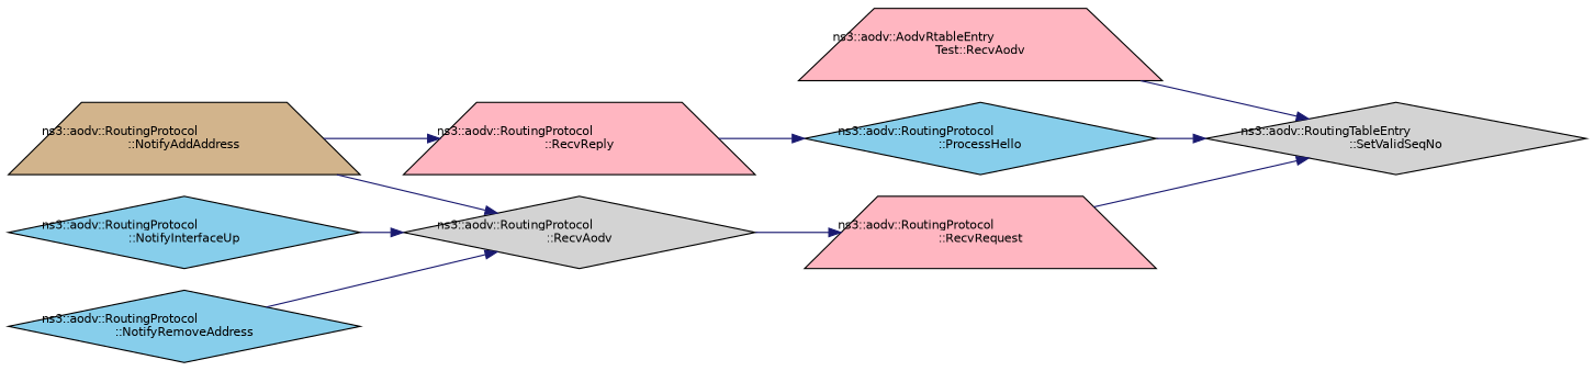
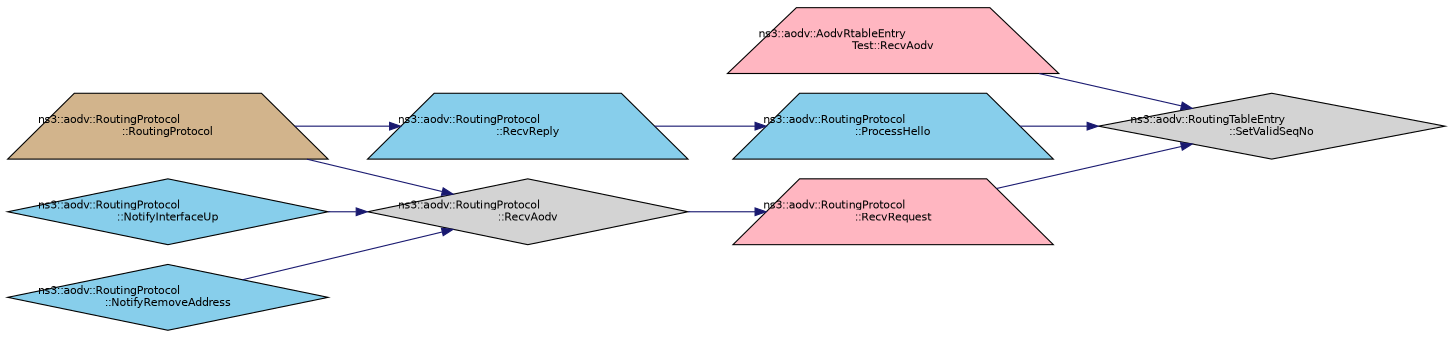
  digraph {
    rankdir=RL
    node [color=black fillcolor=skyblue fontname=Helvetica fontsize=10 shape=diamond style=filled]
    edge [color=midnightblue dir=back fontname=Helvetica fontsize=10 labelfontname=Helvetica labelfontsize=10 style=solid]
    n1 [fillcolor=lightgrey fontcolor=black height=0.2 label="ns3::aodv::RoutingTableEntry\l::SetValidSeqNo" width=0.4]
    n2 [fillcolor=lightpink height=0.2 label="ns3::aodv::AodvRtableEntry\lTest::RecvAodv" shape=trapezium width=0.4]
-   n3 [height=0.2 label="ns3::aodv::RoutingProtocol\l::ProcessHello" width=0.4]
+   n3 [height=0.2 label="ns3::aodv::RoutingProtocol\l::ProcessHello" shape=trapezium width=0.4]
    n4 [fillcolor=lightpink height=0.2 label="ns3::aodv::RoutingProtocol\l::RecvRequest" shape=trapezium width=0.4]
-   n5 [fillcolor=lightpink height=0.2 label="ns3::aodv::RoutingProtocol\l::RecvReply" shape=trapezium width=0.4]
+   n5 [height=0.2 label="ns3::aodv::RoutingProtocol\l::RecvReply" shape=trapezium width=0.4]
    n6 [fillcolor=lightgrey height=0.2 label="ns3::aodv::RoutingProtocol\l::RecvAodv" width=0.4]
-   n7 [fillcolor=tan height=0.2 label="ns3::aodv::RoutingProtocol\l::NotifyAddAddress" shape=trapezium width=0.4]
+   n7 [fillcolor=tan height=0.2 label="ns3::aodv::RoutingProtocol\l::RoutingProtocol" shape=trapezium width=0.4]
    n8 [height=0.2 label="ns3::aodv::RoutingProtocol\l::NotifyInterfaceUp" width=0.4]
    n9 [height=0.2 label="ns3::aodv::RoutingProtocol\l::NotifyRemoveAddress" width=0.4]
    n1 -> n2
    n1 -> n3
    n1 -> n4
    n3 -> n5
    n4 -> n6
    n5 -> n7
    n6 -> n7
    n6 -> n8
    n6 -> n9
  }
